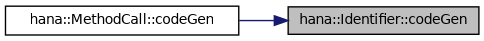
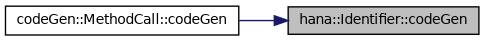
  digraph {
    rankdir=RL
    node [color=black fontname=Helvetica fontsize=10 shape=record style=filled]
    n1 [fillcolor=grey75 fontcolor=black height=0.2 label="hana::Identifier::codeGen" width=0.4]
-   n2 [fillcolor=white height=0.2 label="hana::MethodCall::codeGen" width=0.4]
+   n2 [fillcolor=white height=0.2 label="codeGen::MethodCall::codeGen" width=0.4]
    n1 -> n2 [color=midnightblue dir=back fontname=Helvetica fontsize=10 labelfontname=Helvetica labelfontsize=10 style=solid]
  }
